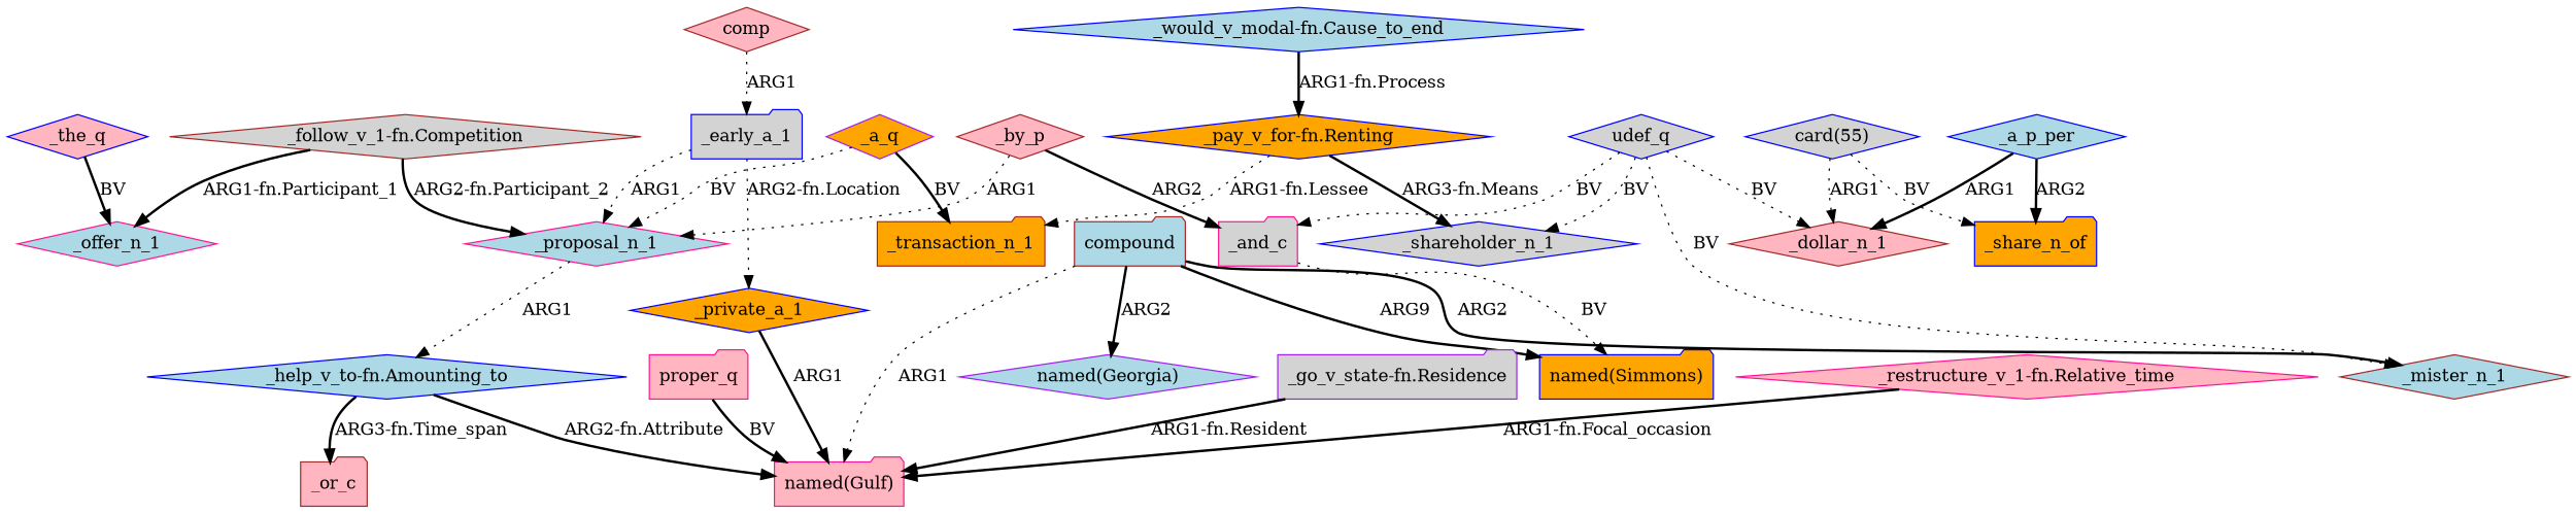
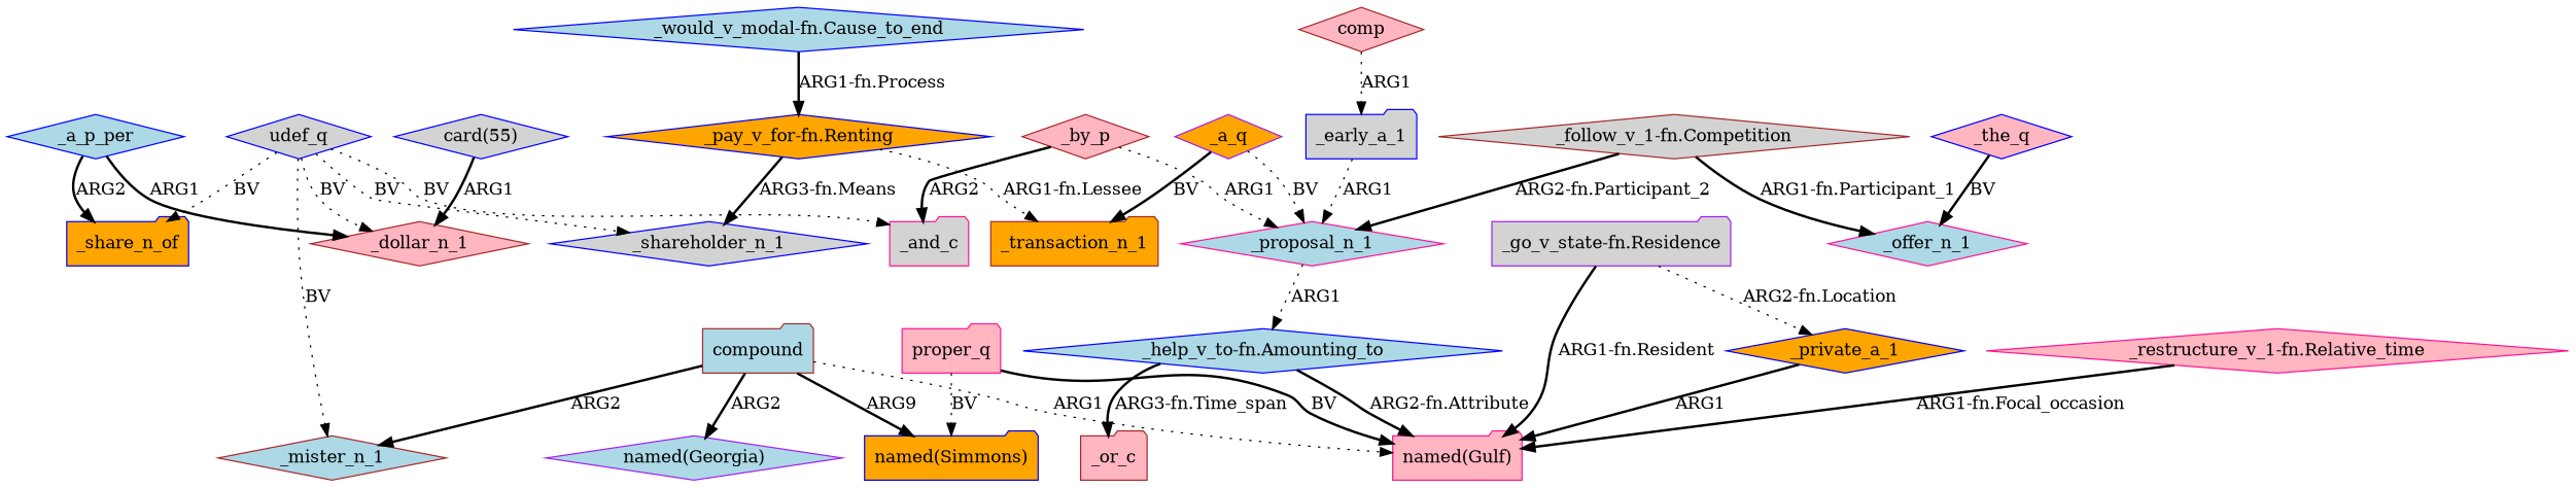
  digraph {
    node [color=blue fillcolor=lightpink shape=diamond style=filled]
    edge [style=bold]
    comp [color=brown]
    _early_a_1 [fillcolor=lightgrey shape=folder]
    _proposal_n_1 [color=deeppink fillcolor=lightblue]
    "_help_v_to-fn.Amounting_to" [fillcolor=lightblue]
    _a_q [color=purple fillcolor=orange]
    _transaction_n_1 [color=brown fillcolor=orange shape=folder]
    "named(Gulf)" [color=deeppink shape=folder]
    _or_c [color=brown shape=folder]
    compound [color=brown fillcolor=lightblue shape=folder]
    "named(Georgia)" [color=purple fillcolor=lightblue]
    "named(Simmons)" [fillcolor=orange shape=folder]
    _mister_n_1 [color=brown fillcolor=lightblue]
    udef_q [fillcolor=lightgrey]
    _dollar_n_1 [color=brown]
    _and_c [color=deeppink fillcolor=lightgrey shape=folder]
    _share_n_of [fillcolor=orange shape=folder]
    _shareholder_n_1 [fillcolor=lightgrey]
    "_follow_v_1-fn.Competition" [color=brown fillcolor=lightgrey]
    _offer_n_1 [color=deeppink fillcolor=lightblue]
    "_go_v_state-fn.Residence" [color=purple fillcolor=lightgrey shape=folder]
    _private_a_1 [fillcolor=orange]
    _a_p_per [fillcolor=lightblue]
    "_pay_v_for-fn.Renting" [fillcolor=orange]
    proper_q [color=deeppink shape=folder]
    "card(55)" [fillcolor=lightgrey]
    _by_p [color=brown]
    "_would_v_modal-fn.Cause_to_end" [fillcolor=lightblue]
    _the_q
    "_restructure_v_1-fn.Relative_time" [color=deeppink]
    comp -> _early_a_1 [label=ARG1 style=dotted]
    _early_a_1 -> _proposal_n_1 [label=ARG1 style=dotted]
    _proposal_n_1 -> "_help_v_to-fn.Amounting_to" [label=ARG1 style=dotted]
    "_help_v_to-fn.Amounting_to" -> "named(Gulf)" [label="ARG2-fn.Attribute"]
    "_help_v_to-fn.Amounting_to" -> _or_c [label="ARG3-fn.Time_span"]
    _a_q -> _proposal_n_1 [label=BV style=dotted]
    _a_q -> _transaction_n_1 [label=BV]
    compound -> "named(Gulf)" [label=ARG1 style=dotted]
    compound -> "named(Georgia)" [label=ARG2]
    compound -> "named(Simmons)" [label=ARG9]
    compound -> _mister_n_1 [label=ARG2]
    udef_q -> _mister_n_1 [label=BV style=dotted]
    udef_q -> _dollar_n_1 [label=BV style=dotted]
    udef_q -> _and_c [label=BV style=dotted]
-   "card(55)" -> _share_n_of [label=BV style=dotted]
+   udef_q -> _share_n_of [label=BV style=dotted]
    udef_q -> _shareholder_n_1 [label=BV style=dotted]
    "_follow_v_1-fn.Competition" -> _proposal_n_1 [label="ARG2-fn.Participant_2"]
    "_follow_v_1-fn.Competition" -> _offer_n_1 [label="ARG1-fn.Participant_1"]
    "_go_v_state-fn.Residence" -> "named(Gulf)" [label="ARG1-fn.Resident"]
-   _early_a_1 -> _private_a_1 [label="ARG2-fn.Location" style=dotted]
+   "_go_v_state-fn.Residence" -> _private_a_1 [label="ARG2-fn.Location" style=dotted]
    _private_a_1 -> "named(Gulf)" [label=ARG1]
    _a_p_per -> _dollar_n_1 [label=ARG1]
    _a_p_per -> _share_n_of [label=ARG2]
    "_pay_v_for-fn.Renting" -> _transaction_n_1 [label="ARG1-fn.Lessee" style=dotted]
    "_pay_v_for-fn.Renting" -> _shareholder_n_1 [label="ARG3-fn.Means"]
    proper_q -> "named(Gulf)" [label=BV]
-   _and_c -> "named(Simmons)" [label=BV style=dotted]
-   "card(55)" -> _dollar_n_1 [label=ARG1 style=dotted]
+   proper_q -> "named(Simmons)" [label=BV style=dotted]
+   "card(55)" -> _dollar_n_1 [label=ARG1]
    _by_p -> _proposal_n_1 [label=ARG1 style=dotted]
    _by_p -> _and_c [label=ARG2]
    "_would_v_modal-fn.Cause_to_end" -> "_pay_v_for-fn.Renting" [label="ARG1-fn.Process"]
    _the_q -> _offer_n_1 [label=BV]
    "_restructure_v_1-fn.Relative_time" -> "named(Gulf)" [label="ARG1-fn.Focal_occasion"]
  }
